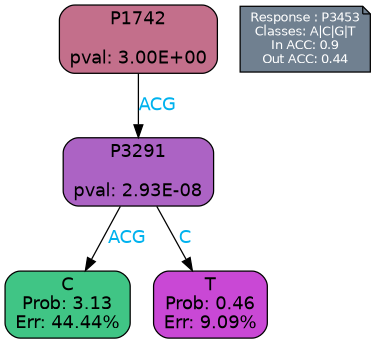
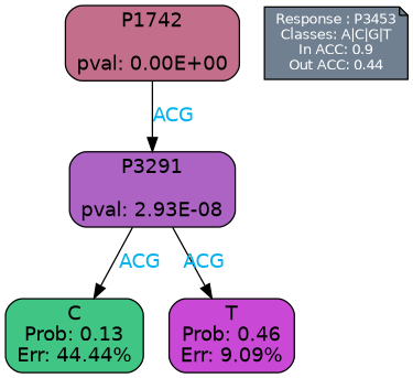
  digraph {
    ranksep=equally
    splines=polylines
    node [color=black fontname=helvetica shape=box style="filled, rounded"]
    edge [fontcolor=deepskyblue2 fontname=helvetica]
-   n1 [fillcolor="#40c585" label="C\nProb: 3.13\nErr: 44.44%"]
+   n1 [fillcolor="#40c585" label="C\nProb: 0.13\nErr: 44.44%"]
    n2 [fillcolor="#c948d5" label="T\nProb: 0.46\nErr: 9.09%"]
    n3 [align=left fillcolor=slategray fontcolor=white fontsize=10 label="Response : P3453\nClasses: A|C|G|T\nIn ACC: 0.9\nOut ACC: 0.44\n" shape=note style=filled]
-   n4 [fillcolor="#c36f8b" label="P1742\n\npval: 3.00E+00"]
+   n4 [fillcolor="#c36f8b" label="P1742\n\npval: 0.00E+00"]
    n5 [fillcolor="#ac63c4" label="P3291\n\npval: 2.93E-08"]
    subgraph sub_1 {
      rank=same
      n1
      n2
    }
    subgraph sub_2 {
      rank=same
      n3
      n4
    }
    n4 -> n5 [label=ACG]
    n5 -> n1 [label=ACG]
-   n5 -> n2 [label=C]
+   n5 -> n2 [label=ACG]
  }
